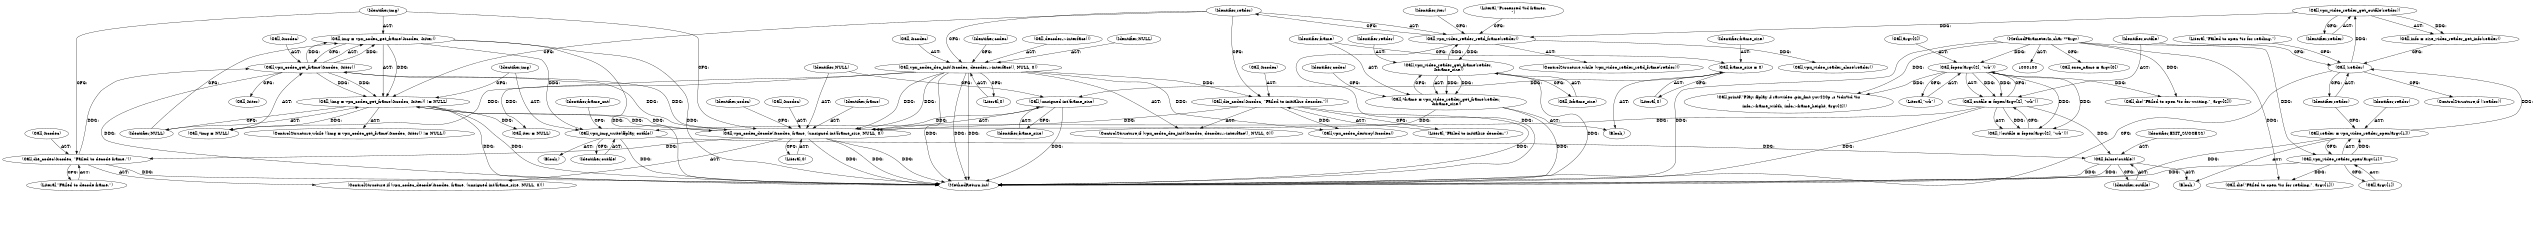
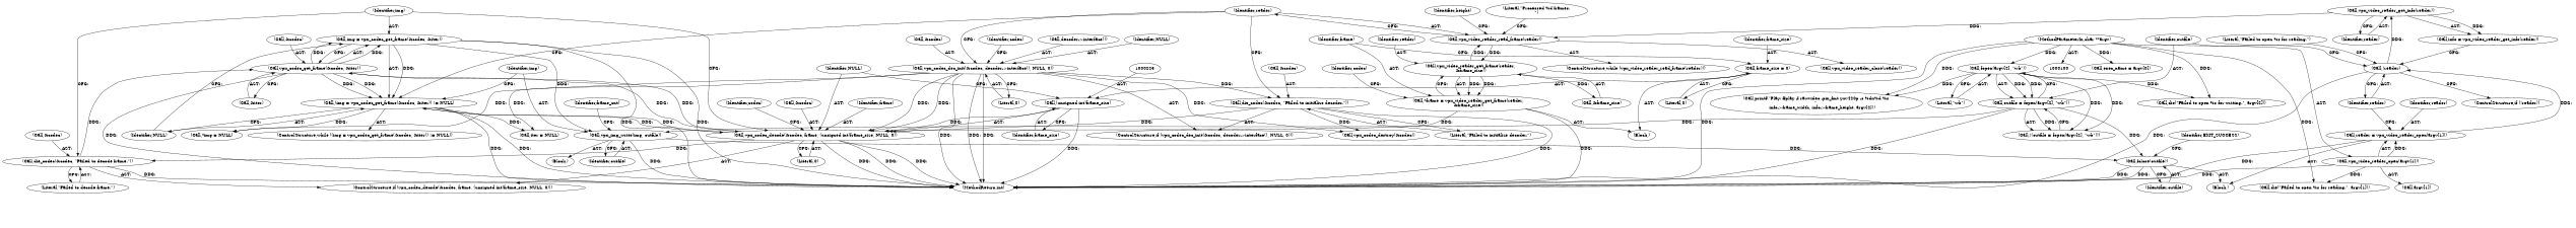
  digraph {
-   n1 [label="(Call,vpx_img_write(ffplay, outfile))"]
+   n1 [label="(Call,vpx_img_write(img, outfile))"]
    n2 [label="(Call,fclose(outfile))"]
    n3 [label="(MethodReturn,int)"]
    n4 [label="(Identifier,outfile)"]
    n5 [label="(Block,)"]
    n6 [label="(Block,)"]
    n7 [label="(Identifier,outfile)"]
    n8 [label="(Call,img = vpx_codec_get_frame(&codec, &iter))"]
    n9 [label="(Call,vpx_codec_get_frame(&codec, &iter))"]
    n10 [label="(Call,(img = vpx_codec_get_frame(&codec, &iter)) != NULL)"]
    n11 [label="(Call,vpx_codec_decode(&codec, frame, (unsigned int)frame_size, NULL, 0))"]
    n12 [label="(Call,&iter)"]
    n13 [label="(Call,*img = NULL)"]
    n14 [label="(Call,iter = NULL)"]
    n15 [label="(ControlStructure,while ((img = vpx_codec_get_frame(&codec, &iter)) != NULL))"]
    n16 [label="(Identifier,NULL)"]
    n17 [label="(Call,die_codec(&codec, \"Failed to decode frame.\"))"]
    n18 [label="(Literal,0)"]
    n19 [label="(ControlStructure,if (vpx_codec_decode(&codec, frame, (unsigned int)frame_size, NULL, 0)))"]
    n20 [label="(Call,vpx_codec_destroy(&codec))"]
    n21 [label="(Literal,\"Failed to decode frame.\")"]
    n22 [label="(Call,vpx_codec_dec_init(&codec, decoder->interface(), NULL, 0))"]
    n23 [label="(Call,die_codec(&codec, \"Failed to initialize decoder.\"))"]
    n24 [label="(ControlStructure,if (vpx_codec_dec_init(&codec, decoder->interface(), NULL, 0)))"]
    n25 [label="(Literal,0)"]
    n26 [label="(Literal,\"Failed to initialize decoder.\")"]
    n27 [label="(Call,*frame = vpx_video_reader_get_frame(reader,\n &frame_size))"]
    n28 [label="(Call,vpx_video_reader_get_frame(reader,\n &frame_size))"]
    n29 [label="(Block,)"]
    n30 [label="(Call,vpx_video_reader_read_frame(reader))"]
    n31 [label="(Call,&frame_size)"]
    n32 [label="(ControlStructure,while (vpx_video_reader_read_frame(reader)))"]
    n33 [label="(Call,vpx_video_reader_close(reader))"]
    n34 [label="(Identifier,reader)"]
-   n35 [label="(Call,vpx_video_reader_get_outfile(reader))"]
+   n35 [label="(Call,vpx_video_reader_get_info(reader))"]
    n36 [label="(Identifier,reader)"]
-   n37 [label="(Call,info = size_video_reader_get_info(reader))"]
+   n37 [label="(Call,info = vpx_video_reader_get_info(reader))"]
    n38 [label="(Call,!reader)"]
    n39 [label="(ControlStructure,if (!reader))"]
    n40 [label="(Identifier,reader)"]
    n41 [label="(Call,reader = vpx_video_reader_open(argv[1]))"]
    n42 [label="(Call,vpx_video_reader_open(argv[1]))"]
    n43 [label="(Call,argv[1])"]
    n44 [label="(Call,die(\"Failed to open %s for reading.\", argv[1]))"]
    n45 [label="(MethodParameterIn,char **argv)"]
    n46 [label="(Call,fopen(argv[2], \"wb\"))"]
    n47 [label="(Call,die(\"Failed to open %s for writing.\", argv[2]))"]
    n48 [label="(Call,printf(\"Play: ffplay -f rawvideo -pix_fmt yuv420p -s %dx%d %s\n\",\n         info->frame_width, info->frame_height, argv[2]))"]
    n49 [label="(Call,exec_name = argv[0])"]
    1000100
    n51 [label="(Call,outfile = fopen(argv[2], \"wb\"))"]
    n52 [label="(Call,!(outfile = fopen(argv[2], \"wb\")))"]
    n53 [label="(Literal,\"wb\")"]
    n54 [label="(Call,(unsigned int)frame_size)"]
    n55 [label="(Identifier,frame_size)"]
    n56 [label="(Call,frame_size = 0)"]
    n57 [label="(Literal,0)"]
    n58 [label="(Call,&codec)"]
-   n59 [label="(Call,argv[2])"]
    n60 [label="(Identifier,frame_size)"]
    n61 [label="(Call,&codec)"]
    n62 [label="(Identifier,frame_cnt)"]
    n63 [label="(Identifier,outfile)"]
    n64 [label="(Literal,\"Processed %d frames.\n\")"]
    n65 [label="(Call,&codec)"]
    n66 [label="(Identifier,EXIT_SUCCESS)"]
    n67 [label="(Identifier,frame)"]
    n68 [label="(Identifier,img)"]
    n69 [label="(Identifier,reader)"]
    n70 [label="(Call,&codec)"]
    n71 [label="(Identifier,frame)"]
    n72 [label="(Identifier,codec)"]
    n73 [label="(Identifier,NULL)"]
-   n74 [label="(Identifier,iter)"]
+   n74 [label="(Identifier,height)"]
    n75 [label="(Identifier,codec)"]
    n76 [label="(Identifier,codec)"]
    n77 [label="(Identifier,img)"]
    n78 [label="(Call,decoder->interface())"]
    n79 [label="(Call,&codec)"]
    n80 [label="(Identifier,NULL)"]
    n81 [label="(Literal,\"Failed to open %s for reading.\")"]
    n82 [label="(Identifier,reader)"]
+   1000223
    n1 -> n2 [label="DDG: "]
    n1 -> n3 [label="DDG: "]
    n1 -> n4 [label="CFG: "]
    n1 -> n5 [label="AST: "]
    n2 -> n3 [label="DDG: "]
    n2 -> n3 [label="DDG: "]
    n2 -> n6 [label="AST: "]
    n2 -> n7 [label="CFG: "]
    n4 -> n1 [label="AST: "]
    n7 -> n2 [label="AST: "]
    n8 -> n1 [label="DDG: "]
    n8 -> n3 [label="DDG: "]
    n8 -> n3 [label="DDG: "]
    n8 -> n9 [label="CFG: "]
    n8 -> n10 [label="AST: "]
    n8 -> n10 [label="DDG: "]
    n9 -> n3 [label="DDG: "]
    n9 -> n8 [label="AST: "]
    n9 -> n8 [label="DDG: "]
    n9 -> n8 [label="DDG: "]
    n9 -> n10 [label="DDG: "]
    n9 -> n10 [label="DDG: "]
    n9 -> n11 [label="DDG: "]
    n9 -> n12 [label="CFG: "]
    n10 -> n3 [label="DDG: "]
    n10 -> n3 [label="DDG: "]
    n10 -> n11 [label="DDG: "]
    n10 -> n13 [label="DDG: "]
    n10 -> n14 [label="DDG: "]
    n10 -> n15 [label="AST: "]
    n10 -> n16 [label="CFG: "]
    n11 -> n3 [label="DDG: "]
    n11 -> n3 [label="DDG: "]
    n11 -> n3 [label="DDG: "]
    n11 -> n9 [label="DDG: "]
    n11 -> n10 [label="DDG: "]
    n11 -> n17 [label="DDG: "]
    n11 -> n18 [label="CFG: "]
    n11 -> n19 [label="AST: "]
-   n13 -> n9 [label="AST: "]
+   n12 -> n9 [label="AST: "]
    n16 -> n8 [label="CFG: "]
    n16 -> n10 [label="AST: "]
    n17 -> n3 [label="DDG: "]
    n17 -> n9 [label="DDG: "]
    n17 -> n19 [label="AST: "]
    n17 -> n21 [label="CFG: "]
    n18 -> n11 [label="AST: "]
    n21 -> n17 [label="AST: "]
    n22 -> n3 [label="DDG: "]
    n22 -> n3 [label="DDG: "]
    n22 -> n3 [label="DDG: "]
    n22 -> n11 [label="DDG: "]
    n22 -> n11 [label="DDG: "]
    n22 -> n13 [label="DDG: "]
    n22 -> n14 [label="DDG: "]
    n22 -> n20 [label="DDG: "]
    n22 -> n23 [label="DDG: "]
    n22 -> n24 [label="AST: "]
    n22 -> n25 [label="CFG: "]
    n23 -> n3 [label="DDG: "]
    n23 -> n11 [label="DDG: "]
    n23 -> n20 [label="DDG: "]
    n23 -> n24 [label="AST: "]
    n23 -> n26 [label="CFG: "]
    n25 -> n22 [label="AST: "]
    n26 -> n23 [label="AST: "]
    n27 -> n3 [label="DDG: "]
    n27 -> n11 [label="DDG: "]
    n27 -> n28 [label="CFG: "]
    n27 -> n29 [label="AST: "]
-   n28 -> n3 [label="DDG: "]
    n28 -> n27 [label="AST: "]
    n28 -> n27 [label="DDG: "]
    n28 -> n27 [label="DDG: "]
    n28 -> n30 [label="DDG: "]
-   n28 -> n31 [label="CFG: "]
-   n30 -> n3 [label="DDG: "]
+   n28 -> n31 [label="DDG: "]
    n30 -> n28 [label="DDG: "]
    n30 -> n32 [label="AST: "]
-   n30 -> n33 [label="DDG: "]
+   n30 -> n33 [label="AST: "]
    n30 -> n34 [label="CFG: "]
    n31 -> n28 [label="AST: "]
    n34 -> n10 [label="CFG: "]
    n34 -> n22 [label="CFG: "]
    n34 -> n23 [label="CFG: "]
    n34 -> n30 [label="AST: "]
    n35 -> n30 [label="DDG: "]
    n35 -> n36 [label="CFG: "]
    n35 -> n37 [label="AST: "]
    n35 -> n37 [label="DDG: "]
    n36 -> n35 [label="AST: "]
    n37 -> n38 [label="CFG: "]
-   n38 -> n3 [label="CFG: "]
+   n38 -> n3 [label="DDG: "]
    n38 -> n35 [label="DDG: "]
    n38 -> n39 [label="CFG: "]
    n38 -> n40 [label="CFG: "]
    n40 -> n38 [label="AST: "]
    n40 -> n41 [label="CFG: "]
    n41 -> n3 [label="DDG: "]
    n41 -> n6 [label="AST: "]
    n41 -> n38 [label="DDG: "]
-   n41 -> n42 [label="CFG: "]
    n42 -> n3 [label="DDG: "]
    n42 -> n41 [label="AST: "]
    n42 -> n41 [label="DDG: "]
-   n42 -> n43 [label="CFG: "]
+   n42 -> n43 [label="AST: "]
    n42 -> n44 [label="DDG: "]
-   n43 -> n42 [label="AST: "]
    n45 -> n3 [label="DDG: "]
-   n45 -> n42 [label="DDG: "]
+   n45 -> n42 [label="AST: "]
    n45 -> n44 [label="DDG: "]
    n45 -> n46 [label="DDG: "]
    n45 -> n47 [label="DDG: "]
    n45 -> n48 [label="DDG: "]
-   n45 -> n49 [label="CFG: "]
+   n45 -> n49 [label="DDG: "]
    n45 -> 1000100 [label="AST: "]
    n46 -> n47 [label="DDG: "]
    n46 -> n48 [label="DDG: "]
    n46 -> n51 [label="AST: "]
    n46 -> n51 [label="DDG: "]
    n46 -> n51 [label="DDG: "]
    n46 -> n52 [label="DDG: "]
    n46 -> n52 [label="DDG: "]
    n46 -> n53 [label="CFG: "]
    n51 -> n1 [label="DDG: "]
    n51 -> n2 [label="DDG: "]
    n51 -> n3 [label="DDG: "]
    n51 -> n46 [label="CFG: "]
    n51 -> n52 [label="AST: "]
    n51 -> n52 [label="DDG: "]
    n52 -> n51 [label="CFG: "]
    n53 -> n46 [label="AST: "]
    n54 -> n3 [label="DDG: "]
    n54 -> n11 [label="AST: "]
    n54 -> n11 [label="DDG: "]
    n54 -> n55 [label="CFG: "]
    n55 -> n54 [label="AST: "]
    n56 -> n29 [label="AST: "]
-   n56 -> n54 [label="DDG: "]
+   n56 -> n54 [label="AST: "]
    n56 -> n57 [label="CFG: "]
    n57 -> n56 [label="AST: "]
    n58 -> n9 [label="AST: "]
-   n59 -> n46 [label="AST: "]
    n60 -> n56 [label="AST: "]
    n61 -> n23 [label="AST: "]
    n62 -> n1 [label="CFG: "]
    n63 -> n38 [label="CFG: "]
    n63 -> n51 [label="AST: "]
    n64 -> n30 [label="CFG: "]
    n65 -> n17 [label="AST: "]
-   n66 -> n2 [label="AST: "]
+   n66 -> n2 [label="CFG: "]
    n67 -> n11 [label="AST: "]
    n68 -> n1 [label="AST: "]
    n68 -> n10 [label="CFG: "]
    n69 -> n41 [label="AST: "]
    n70 -> n22 [label="AST: "]
    n71 -> n27 [label="AST: "]
    n71 -> n56 [label="CFG: "]
    n72 -> n11 [label="CFG: "]
    n73 -> n11 [label="AST: "]
    n73 -> n54 [label="CFG: "]
    n74 -> n30 [label="CFG: "]
    n75 -> n27 [label="CFG: "]
    n76 -> n22 [label="CFG: "]
    n77 -> n8 [label="AST: "]
    n77 -> n11 [label="CFG: "]
    n77 -> n17 [label="CFG: "]
    n78 -> n22 [label="AST: "]
    n79 -> n11 [label="AST: "]
    n80 -> n22 [label="AST: "]
    n81 -> n38 [label="CFG: "]
    n82 -> n28 [label="AST: "]
+   1000223 -> n54 [label="AST: "]
  }
